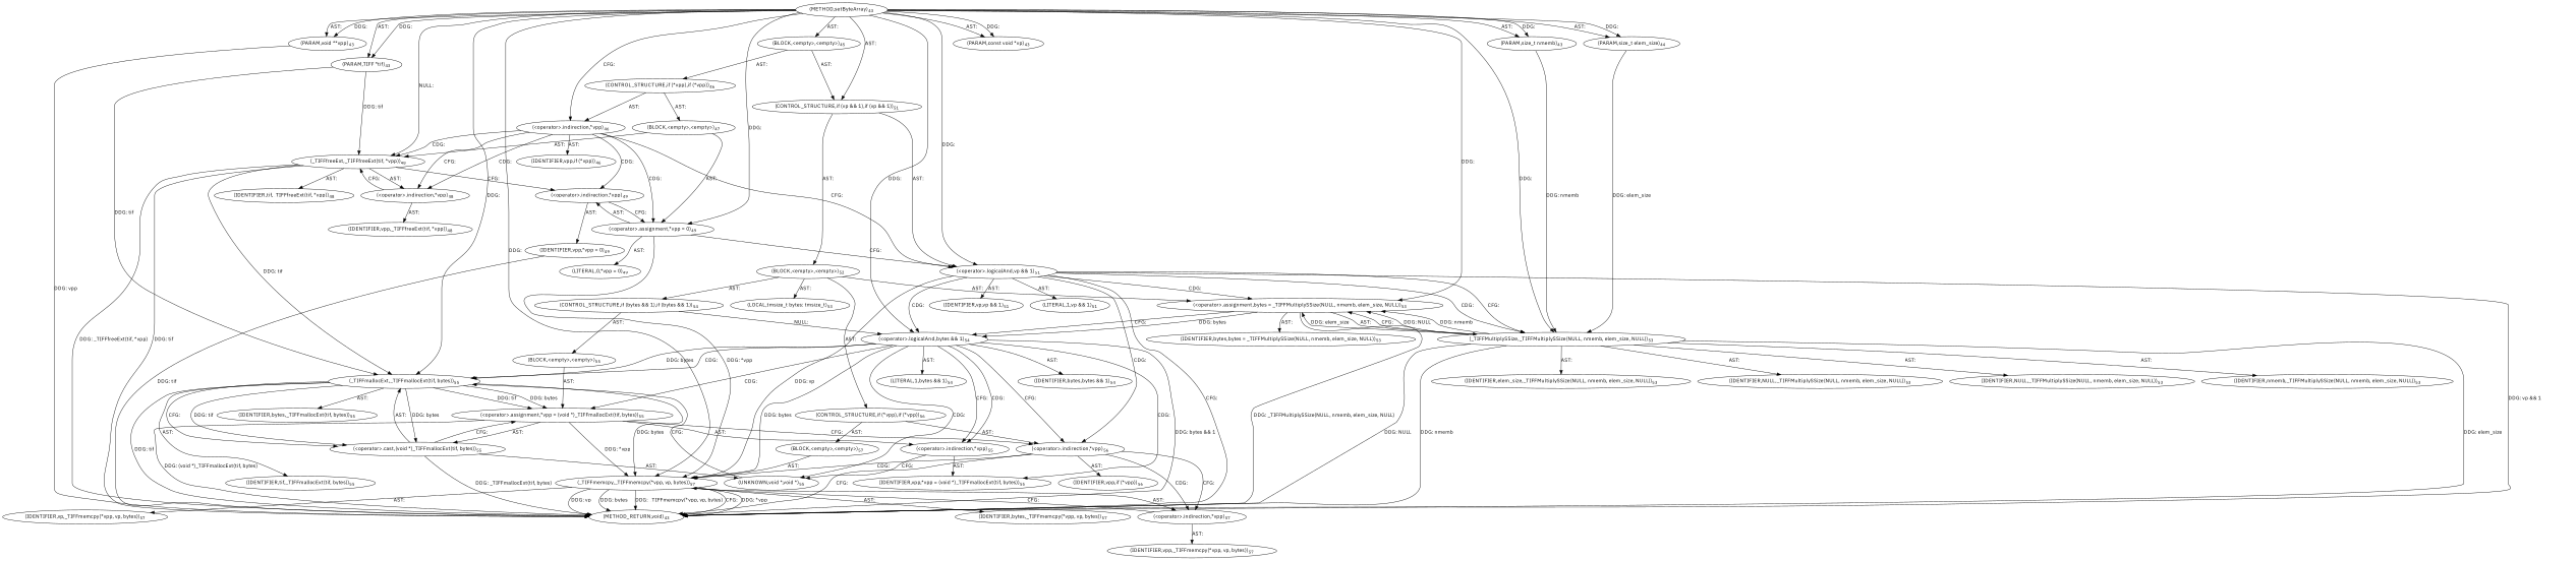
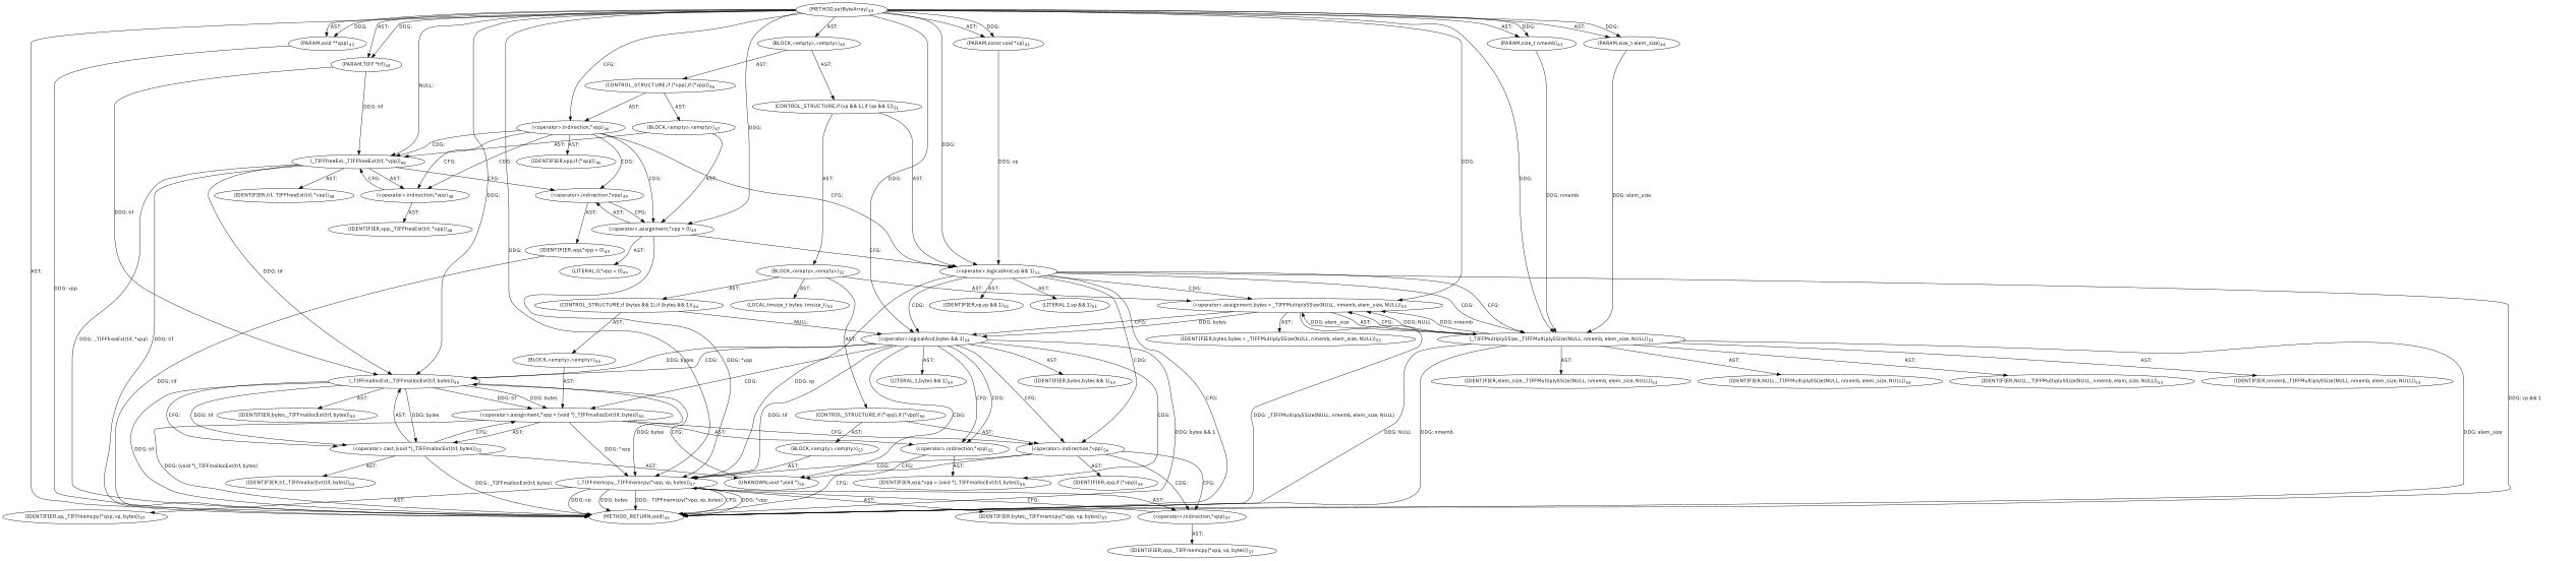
  digraph {
    fontname="IBM Plex Sans"
    node [fontname="IBM Plex Sans"]
    edge [fontname="IBM Plex Sans"]
    n1 [label=<(METHOD,setByteArray)<SUB>43</SUB>>]
    n2 [label=<(PARAM,TIFF *tif)<SUB>43</SUB>>]
    n3 [label=<(PARAM,void **vpp)<SUB>43</SUB>>]
    n4 [label=<(PARAM,const void *vp)<SUB>43</SUB>>]
    n5 [label=<(PARAM,size_t nmemb)<SUB>43</SUB>>]
    n6 [label=<(PARAM,size_t elem_size)<SUB>44</SUB>>]
    n7 [label=<(BLOCK,&lt;empty&gt;,&lt;empty&gt;)<SUB>45</SUB>>]
    n8 [label=<(&lt;operator&gt;.indirection,*vpp)<SUB>46</SUB>>]
    n9 [label=<(_TIFFfreeExt,_TIFFfreeExt(tif, *vpp))<SUB>48</SUB>>]
    n10 [label=<(&lt;operator&gt;.assignment,*vpp = 0)<SUB>49</SUB>>]
    n11 [label=<(&lt;operator&gt;.logicalAnd,vp &amp;&amp; 1)<SUB>51</SUB>>]
    n12 [label=<(&lt;operator&gt;.assignment,bytes = _TIFFMultiplySSize(NULL, nmemb, elem_size, NULL))<SUB>53</SUB>>]
    n13 [label=<(_TIFFMultiplySSize,_TIFFMultiplySSize(NULL, nmemb, elem_size, NULL))<SUB>53</SUB>>]
    n14 [label=<(&lt;operator&gt;.logicalAnd,bytes &amp;&amp; 1)<SUB>54</SUB>>]
    n15 [label=<(_TIFFmallocExt,_TIFFmallocExt(tif, bytes))<SUB>55</SUB>>]
    n16 [label=<(_TIFFmemcpy,_TIFFmemcpy(*vpp, vp, bytes))<SUB>57</SUB>>]
    n17 [label=<(METHOD_RETURN,void)<SUB>43</SUB>>]
    n18 [label=<(CONTROL_STRUCTURE,if (*vpp),if (*vpp))<SUB>46</SUB>>]
    n19 [label=<(CONTROL_STRUCTURE,if (vp &amp;&amp; 1),if (vp &amp;&amp; 1))<SUB>51</SUB>>]
    n20 [label=<(IDENTIFIER,vpp,if (*vpp))<SUB>46</SUB>>]
    n21 [label=<(&lt;operator&gt;.indirection,*vpp)<SUB>48</SUB>>]
    n22 [label=<(&lt;operator&gt;.indirection,*vpp)<SUB>49</SUB>>]
    n23 [label=<(IDENTIFIER,tif,_TIFFfreeExt(tif, *vpp))<SUB>48</SUB>>]
    n24 [label=<(LITERAL,0,*vpp = 0)<SUB>49</SUB>>]
    n25 [label=<(IDENTIFIER,vp,vp &amp;&amp; 1)<SUB>51</SUB>>]
    n26 [label=<(LITERAL,1,vp &amp;&amp; 1)<SUB>51</SUB>>]
    n27 [label=<(&lt;operator&gt;.indirection,*vpp)<SUB>56</SUB>>]
    n28 [label=<(IDENTIFIER,bytes,bytes = _TIFFMultiplySSize(NULL, nmemb, elem_size, NULL))<SUB>53</SUB>>]
    n29 [label=<(IDENTIFIER,NULL,_TIFFMultiplySSize(NULL, nmemb, elem_size, NULL))<SUB>53</SUB>>]
    n30 [label=<(IDENTIFIER,nmemb,_TIFFMultiplySSize(NULL, nmemb, elem_size, NULL))<SUB>53</SUB>>]
    n31 [label=<(IDENTIFIER,elem_size,_TIFFMultiplySSize(NULL, nmemb, elem_size, NULL))<SUB>53</SUB>>]
    n32 [label=<(IDENTIFIER,NULL,_TIFFMultiplySSize(NULL, nmemb, elem_size, NULL))<SUB>53</SUB>>]
    n33 [label=<(IDENTIFIER,bytes,bytes &amp;&amp; 1)<SUB>54</SUB>>]
    n34 [label=<(LITERAL,1,bytes &amp;&amp; 1)<SUB>54</SUB>>]
    n35 [label=<(&lt;operator&gt;.assignment,*vpp = (void *)_TIFFmallocExt(tif, bytes))<SUB>55</SUB>>]
    n36 [label=<(&lt;operator&gt;.indirection,*vpp)<SUB>55</SUB>>]
    n37 [label=<(UNKNOWN,void *,void *)<SUB>55</SUB>>]
    n38 [label=<(IDENTIFIER,vpp,*vpp = (void *)_TIFFmallocExt(tif, bytes))<SUB>55</SUB>>]
    n39 [label=<(&lt;operator&gt;.cast,(void *)_TIFFmallocExt(tif, bytes))<SUB>55</SUB>>]
    n40 [label=<(IDENTIFIER,tif,_TIFFmallocExt(tif, bytes))<SUB>55</SUB>>]
    n41 [label=<(IDENTIFIER,bytes,_TIFFmallocExt(tif, bytes))<SUB>55</SUB>>]
    n42 [label=<(&lt;operator&gt;.indirection,*vpp)<SUB>57</SUB>>]
    n43 [label=<(IDENTIFIER,vp,_TIFFmemcpy(*vpp, vp, bytes))<SUB>57</SUB>>]
    n44 [label=<(IDENTIFIER,bytes,_TIFFmemcpy(*vpp, vp, bytes))<SUB>57</SUB>>]
    n45 [label=<(BLOCK,&lt;empty&gt;,&lt;empty&gt;)<SUB>47</SUB>>]
    n46 [label=<(BLOCK,&lt;empty&gt;,&lt;empty&gt;)<SUB>52</SUB>>]
    n47 [label=<(IDENTIFIER,vpp,_TIFFfreeExt(tif, *vpp))<SUB>48</SUB>>]
    n48 [label=<(IDENTIFIER,vpp,*vpp = 0)<SUB>49</SUB>>]
    n49 [label=<(LOCAL,tmsize_t bytes: tmsize_t)<SUB>53</SUB>>]
    n50 [label=<(CONTROL_STRUCTURE,if (bytes &amp;&amp; 1),if (bytes &amp;&amp; 1))<SUB>54</SUB>>]
    n51 [label=<(CONTROL_STRUCTURE,if (*vpp),if (*vpp))<SUB>56</SUB>>]
    n52 [label=<(IDENTIFIER,vpp,if (*vpp))<SUB>56</SUB>>]
    n53 [label=<(BLOCK,&lt;empty&gt;,&lt;empty&gt;)<SUB>55</SUB>>]
    n54 [label=<(BLOCK,&lt;empty&gt;,&lt;empty&gt;)<SUB>57</SUB>>]
    n55 [label=<(IDENTIFIER,vpp,_TIFFmemcpy(*vpp, vp, bytes))<SUB>57</SUB>>]
    n1 -> n2 [label="AST: "]
    n1 -> n2 [label="DDG: "]
    n1 -> n3 [label="AST: "]
    n1 -> n3 [label="DDG: "]
    n1 -> n4 [label="AST: "]
    n1 -> n4 [label="DDG: "]
    n1 -> n5 [label="AST: "]
    n1 -> n5 [label="DDG: "]
    n1 -> n6 [label="AST: "]
    n1 -> n6 [label="DDG: "]
    n1 -> n7 [label="AST: "]
    n1 -> n8 [label="CFG: "]
    n1 -> n9 [label="NULL: "]
    n1 -> n10 [label="DDG: "]
    n1 -> n11 [label="DDG: "]
    n1 -> n12 [label="DDG: "]
    n1 -> n13 [label="DDG: "]
    n1 -> n14 [label="DDG: "]
    n1 -> n15 [label="DDG: "]
    n1 -> n16 [label="DDG: "]
-   n1 -> n19 [label="AST: "]
+   n1 -> n17 [label="AST: "]
    n2 -> n9 [label="DDG: tif"]
    n2 -> n15 [label="DDG: tif"]
    n3 -> n17 [label="DDG: vpp"]
+   n4 -> n11 [label="DDG: vp"]
    n5 -> n13 [label="DDG: nmemb"]
    n6 -> n13 [label="DDG: elem_size"]
    n7 -> n18 [label="AST: "]
    n7 -> n19 [label="AST: "]
    n8 -> n9 [label="CDG: "]
    n8 -> n10 [label="CDG: "]
    n8 -> n11 [label="CFG: "]
    n8 -> n20 [label="AST: "]
    n8 -> n21 [label="CFG: "]
    n8 -> n21 [label="CDG: "]
    n8 -> n22 [label="CDG: "]
    n9 -> n15 [label="DDG: tif"]
    n9 -> n17 [label="DDG: tif"]
    n9 -> n17 [label="DDG: _TIFFfreeExt(tif, *vpp)"]
    n9 -> n21 [label="AST: "]
    n9 -> n22 [label="CFG: "]
    n9 -> n23 [label="AST: "]
    n10 -> n11 [label="CFG: "]
    n10 -> n16 [label="DDG: *vpp"]
    n10 -> n22 [label="AST: "]
    n10 -> n24 [label="AST: "]
    n11 -> n12 [label="CDG: "]
    n11 -> n13 [label="CFG: "]
    n11 -> n13 [label="CDG: "]
    n11 -> n14 [label="CDG: "]
    n11 -> n16 [label="DDG: vp"]
    n11 -> n17 [label="CFG: "]
    n11 -> n17 [label="DDG: vp &amp;&amp; 1"]
    n11 -> n25 [label="AST: "]
    n11 -> n26 [label="AST: "]
    n11 -> n27 [label="CDG: "]
    n12 -> n13 [label="AST: "]
    n12 -> n14 [label="CFG: "]
    n12 -> n14 [label="DDG: bytes"]
    n12 -> n17 [label="DDG: _TIFFMultiplySSize(NULL, nmemb, elem_size, NULL)"]
    n12 -> n28 [label="AST: "]
    n13 -> n12 [label="CFG: "]
    n13 -> n12 [label="DDG: NULL"]
    n13 -> n12 [label="DDG: nmemb"]
    n13 -> n12 [label="DDG: elem_size"]
    n13 -> n17 [label="DDG: NULL"]
    n13 -> n17 [label="DDG: nmemb"]
    n13 -> n17 [label="DDG: elem_size"]
    n13 -> n29 [label="AST: "]
    n13 -> n30 [label="AST: "]
    n13 -> n31 [label="AST: "]
    n13 -> n32 [label="AST: "]
    n14 -> n15 [label="DDG: bytes"]
    n14 -> n15 [label="CDG: "]
-   n14 -> n16 [label="DDG: bytes"]
+   n14 -> n16 [label="DDG: tif"]
    n14 -> n17 [label="DDG: bytes &amp;&amp; 1"]
    n14 -> n27 [label="CFG: "]
    n14 -> n33 [label="AST: "]
    n14 -> n34 [label="AST: "]
    n14 -> n35 [label="CDG: "]
    n14 -> n36 [label="CFG: "]
    n14 -> n36 [label="CDG: "]
    n14 -> n37 [label="CDG: "]
    n14 -> n38 [label="CDG: "]
    n15 -> n16 [label="DDG: bytes"]
    n15 -> n17 [label="DDG: tif"]
    n15 -> n35 [label="DDG: tif"]
    n15 -> n35 [label="DDG: bytes"]
    n15 -> n39 [label="CFG: "]
    n15 -> n39 [label="DDG: tif"]
    n15 -> n39 [label="DDG: bytes"]
-   n15 -> n40 [label="AST: "]
+   n39 -> n40 [label="AST: "]
    n15 -> n41 [label="AST: "]
    n16 -> n17 [label="CFG: "]
    n16 -> n17 [label="DDG: *vpp"]
    n16 -> n17 [label="DDG: vp"]
    n16 -> n17 [label="DDG: bytes"]
    n16 -> n17 [label="DDG: _TIFFmemcpy(*vpp, vp, bytes)"]
    n16 -> n42 [label="AST: "]
    n16 -> n43 [label="AST: "]
    n16 -> n44 [label="AST: "]
    n18 -> n8 [label="AST: "]
    n18 -> n45 [label="AST: "]
    n19 -> n11 [label="AST: "]
    n19 -> n46 [label="AST: "]
    n21 -> n9 [label="CFG: "]
    n21 -> n47 [label="AST: "]
    n22 -> n10 [label="CFG: "]
    n22 -> n48 [label="AST: "]
    n27 -> n16 [label="CDG: "]
    n27 -> n17 [label="CFG: "]
    n27 -> n42 [label="CFG: "]
    n27 -> n42 [label="CDG: "]
    n27 -> n52 [label="AST: "]
    n35 -> n16 [label="DDG: *vpp"]
    n35 -> n17 [label="DDG: (void *)_TIFFmallocExt(tif, bytes)"]
    n35 -> n27 [label="CFG: "]
    n35 -> n36 [label="AST: "]
    n35 -> n39 [label="AST: "]
    n36 -> n37 [label="CFG: "]
    n36 -> n38 [label="AST: "]
    n37 -> n15 [label="CFG: "]
    n39 -> n15 [label="AST: "]
    n39 -> n17 [label="DDG: _TIFFmallocExt(tif, bytes)"]
    n39 -> n35 [label="CFG: "]
    n39 -> n37 [label="AST: "]
    n42 -> n16 [label="CFG: "]
    n42 -> n55 [label="AST: "]
    n45 -> n9 [label="AST: "]
    n45 -> n10 [label="AST: "]
    n46 -> n12 [label="AST: "]
    n46 -> n49 [label="AST: "]
    n46 -> n50 [label="AST: "]
    n46 -> n51 [label="AST: "]
    n48 -> n17 [label="DDG: tif"]
    n50 -> n14 [label="NULL: "]
    n50 -> n53 [label="AST: "]
    n51 -> n27 [label="AST: "]
    n51 -> n54 [label="AST: "]
    n53 -> n35 [label="AST: "]
    n54 -> n16 [label="AST: "]
  }
